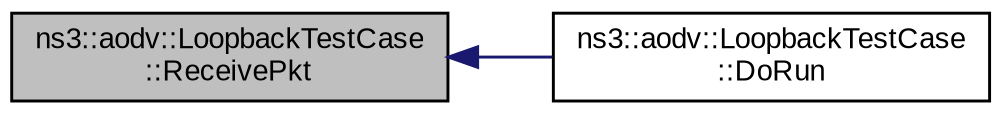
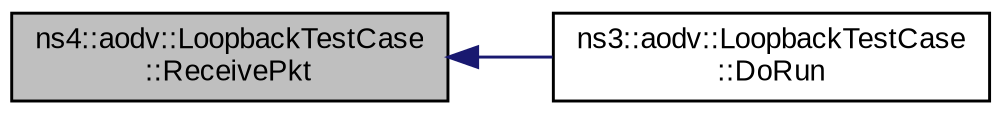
  digraph {
    rankdir=LR
    fontname="Liberation Sans"
    node [color=black fontname="Liberation Sans" fontsize=10 shape=record style=filled]
-   n1 [fillcolor=grey75 fontcolor=black height=0.2 label="ns3::aodv::LoopbackTestCase\l::ReceivePkt" width=0.4]
+   n1 [fillcolor=grey75 fontcolor=black height=0.2 label="ns4::aodv::LoopbackTestCase\l::ReceivePkt" width=0.4]
    n2 [fillcolor=white height=0.2 label="ns3::aodv::LoopbackTestCase\l::DoRun" width=0.4]
    n1 -> n2 [color=midnightblue dir=back fontname="Liberation Sans" fontsize=10 labelfontname=Helvetica labelfontsize=10 style=solid]
  }
